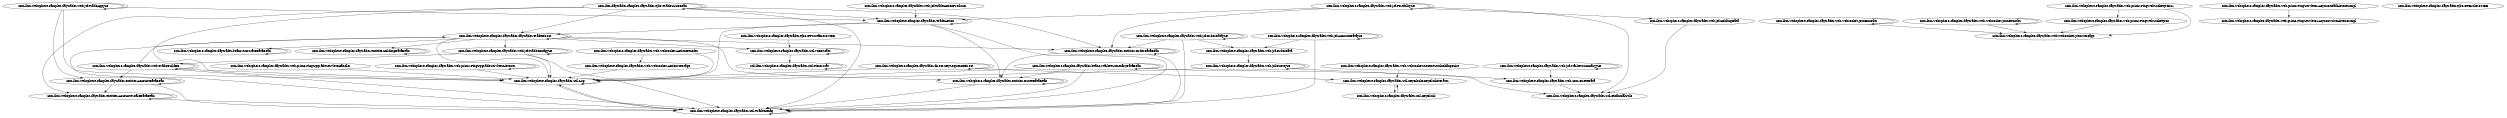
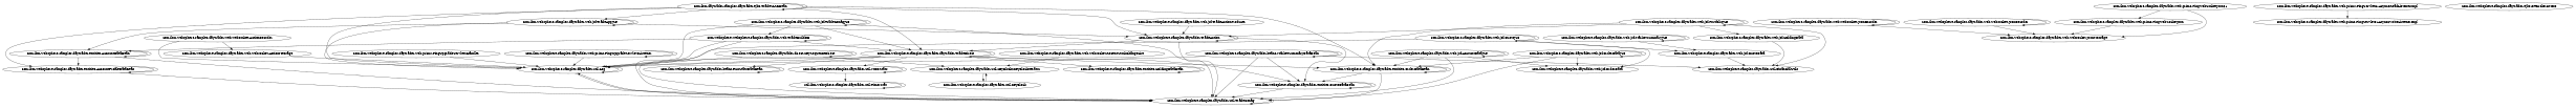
  strict digraph {
    n1 [label="com.ibm.websphere.samples.daytrader.web.websocket.ActionMessage"]
    n2 [label="com.ibm.websphere.samples.daytrader.util.Log"]
    n3 [label="com.ibm.websphere.samples.daytrader.util.TradeConfig"]
    n4 [label="com.ibm.websphere.samples.daytrader.web.prims.PingWebSocketJson"]
    n5 [label="com.ibm.websphere.samples.daytrader.web.websocket.JsonMessage"]
    n6 [label="util.ibm.websphere.samples.daytrader.util.TimerStat"]
    n7 [label="com.ibm.websphere.samples.daytrader.web.prims.PingUpgradeServlet$Handler"]
    n8 [label="com.ibm.websphere.samples.daytrader.web.jsf.TradeActionProducer"]
    n9 [label="com.ibm.websphere.samples.daytrader.TradeAction"]
    n10 [label="com.ibm.websphere.samples.daytrader.daytrader.TradeDirect"]
    n11 [label="com.ibm.websphere.samples.daytrader.entities.QuoteDataBean"]
    n12 [label="com.ibm.websphere.samples.daytrader.entities.OrderDataBean"]
    n13 [label="com.ibm.websphere.samples.daytrader.beans.RunStatsDataBean"]
    n14 [label="com.ibm.websphere.samples.daytrader.util.MDBStats"]
    n15 [label="com.ibm.websphere.samples.daytrader.entities.HoldingDataBean"]
    n16 [label="com.ibm.websphere.samples.daytrader.direct.KeySequenceDirect"]
    n17 [label="com.ibm.websphere.samples.daytrader.util.KeyBlock$KeyBlockIterator"]
    n18 [label="com.ibm.websphere.samples.daytrader.util.KeyBlock"]
-   n19 [label="com.ibm.websphere.samples.daytrader.web.TradeBuildDB"]
+   n19 [label="com.websphere.websphere.samples.daytrader.web.TradeBuildDB"]
    n20 [label="com.ibm.websphere.samples.daytrader.entities.AccountDataBean"]
    n21 [label="com.ibm.websphere.samples.daytrader.entities.AccountProfileDataBean"]
    n22 [label="com.ibm.daytrader.samples.daytrader.ejb3.TradeSLSBBean"]
    n23 [label="com.ibm.websphere.samples.daytrader.web.jsf.PortfolioJSF"]
    n24 [label="com.ibm.websphere.samples.daytrader.web.jsf.HoldingData"]
    n25 [label="com.ibm.websphere.samples.daytrader.util.FinancialUtils"]
    n26 [label="com.ibm.websphere.samples.daytrader.web.jsf.OrderData"]
    n27 [label="com.ibm.websphere.samples.daytrader.beans.MarketSummaryDataBean"]
    n28 [label="com.ibm.websphere.samples.daytrader.web.jsf.QuoteJSF"]
-   n29 [label="com.ibm.websphere.samples.daytrader.web.com.QuoteData"]
+   n29 [label="com.ibm.websphere.samples.daytrader.web.jsf.QuoteData"]
    n30 [label="com.ibm.websphere.samples.daytrader.web.prims.PingUpgradeServlet$Listener"]
-   n31 [label="com.ibm.websphere.samples.daytrader.ejb3.DTStreamer3MDB"]
    n32 [label="com.ibm.websphere.samples.daytrader.web.websocket.RecentStockChangeList"]
    n33 [label="com.ibm.websphere.samples.daytrader.web.websocket.JsonEncoder"]
    n34 [label="com.ibm.websphere.samples.daytrader.web.websocket.JsonDecoder"]
    n35 [label="com.ibm.websphere.samples.daytrader.web.prims.PingServlet31Async$ReadListenerImpl"]
    n36 [label="com.ibm.websphere.samples.daytrader.web.prims.PingServlet31Async$WriteListenerImpl"]
    n37 [label="com.ibm.websphere.samples.daytrader.web.jsf.TradeAppJSF"]
    n38 [label="com.ibm.websphere.samples.daytrader.web.prims.PingWebSocketJson$1"]
    n39 [label="com.ibm.websphere.samples.daytrader.ejb3.DTBroker3MDB"]
    n40 [label="com.ibm.websphere.samples.daytrader.web.jsf.AccountDataJSF"]
    n41 [label="com.ibm.websphere.samples.daytrader.web.jsf.TradeConfigJSF"]
    n42 [label="com.ibm.websphere.samples.daytrader.web.jsf.MarketSummaryJSF"]
    n43 [label="com.ibm.websphere.samples.daytrader.web.jsf.OrderDataJSF"]
    n44 [label="com.ibm.websphere.samples.daytrader.web.websocket.ActionDecoder"]
    n1 -> n2
    n2 -> n2
    n2 -> n3
    n3 -> n2
    n3 -> n3
    n4 -> n5
    n6 -> n6
    n7 -> n2
    n8 -> n9
-   n9 -> n2
    n9 -> n3
    n9 -> n9
    n9 -> n10
    n9 -> n11
    n10 -> n2
    n10 -> n3
    n10 -> n10
    n10 -> n11
    n10 -> n12
    n10 -> n13
    n10 -> n14
    n10 -> n15
    n11 -> n3
    n11 -> n11
    n12 -> n3
    n12 -> n11
    n12 -> n12
    n13 -> n13
    n14 -> n6
    n14 -> n14
    n15 -> n15
    n16 -> n2
    n16 -> n16
    n16 -> n17
    n17 -> n18
    n18 -> n17
    n19 -> n2
    n19 -> n3
    n19 -> n10
    n19 -> n19
    n19 -> n20
    n20 -> n3
    n20 -> n20
    n20 -> n21
    n21 -> n3
    n21 -> n21
    n22 -> n2
-   n22 -> n3
+   n22 -> n37
    n22 -> n9
    n22 -> n10
    n22 -> n12
    n22 -> n21
    n22 -> n22
    n23 -> n9
    n23 -> n12
    n23 -> n23
    n23 -> n24
    n23 -> n25
    n24 -> n25
    n27 -> n2
    n27 -> n3
    n27 -> n11
    n27 -> n25
    n27 -> n27
    n28 -> n2
-   n26 -> n28
+   n28 -> n26
    n28 -> n28
    n28 -> n29
    n29 -> n25
    n30 -> n2
    n30 -> n30
-   n31 -> n14
    n32 -> n17
    n33 -> n5
    n33 -> n33
    n34 -> n5
    n34 -> n34
    n35 -> n36
    n37 -> n2
    n37 -> n9
    n37 -> n20
    n37 -> n37
    n38 -> n4
    n38 -> n5
    n40 -> n3
+   n40 -> n12
    n40 -> n26
    n40 -> n40
    n41 -> n2
    n41 -> n3
-   n10 -> n41
+   n41 -> n10
    n41 -> n19
    n41 -> n41
    n42 -> n29
    n42 -> n42
    n43 -> n3
    n43 -> n12
    n43 -> n26
    n43 -> n43
    n44 -> n1
    n44 -> n2
  }
